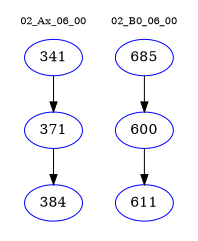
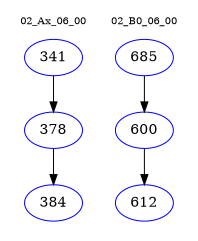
  digraph {
    node [color=blue]
    edge [color=black]
    n1 [label=341]
-   n2 [label=371]
+   n2 [label=378]
    n3 [label=384]
    n4 [label=685]
    n5 [label=600]
-   n6 [label=611]
+   n6 [label=612]
    subgraph cluster_1 {
      color=white
      fontsize=10
      label="02_Ax_06_00"
      n1
      n2
      n3
    }
    subgraph cluster_2 {
      color=white
      fontsize=10
      label="02_B0_06_00"
      n4
      n5
      n6
    }
    n1 -> n2
    n2 -> n3
    n4 -> n5
    n5 -> n6
  }
